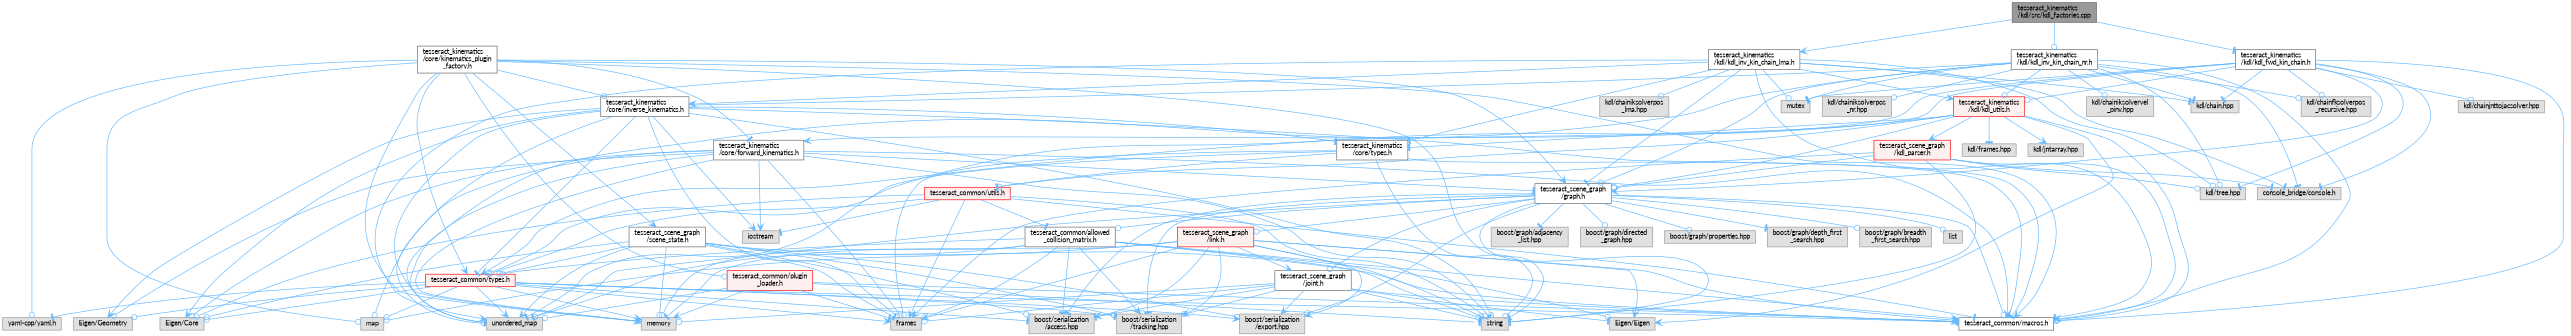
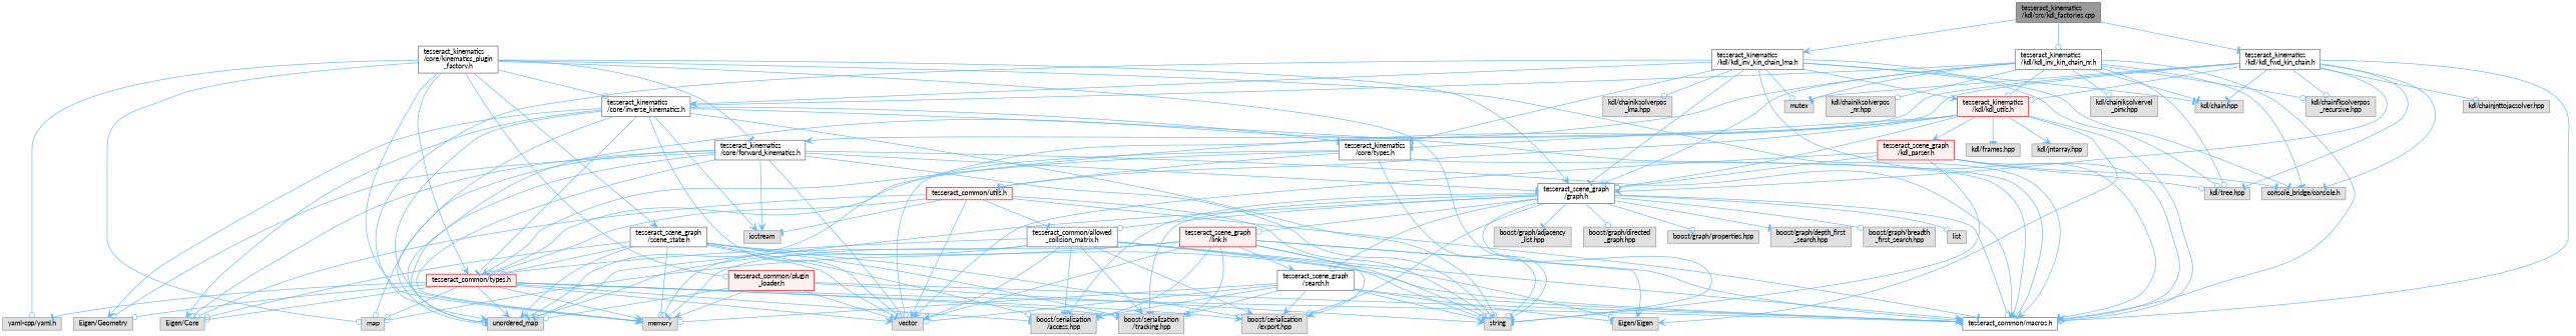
  digraph {
    fontname=Lato
    node [color=grey60 fillcolor="#E0E0E0" fontname=Lato fontsize=10 shape=box style=filled]
    edge [arrowhead=odot color=steelblue1 fontname=Lato fontsize=10 labelfontname=Helvetica labelfontsize=10 style=solid]
    n1 [color=gray40 fillcolor=grey60 fontcolor=black height=0.2 label="tesseract_kinematics\l/kdl/src/kdl_factories.cpp" width=0.4]
    n2 [color=grey40 fillcolor=white height=0.2 label="tesseract_kinematics\l/kdl/kdl_fwd_kin_chain.h" width=0.4]
    n3 [color=grey40 fillcolor=white height=0.2 label="tesseract_kinematics\l/kdl/kdl_inv_kin_chain_lma.h" width=0.4]
    n4 [color=grey40 fillcolor=white height=0.2 label="tesseract_kinematics\l/kdl/kdl_inv_kin_chain_nr.h" width=0.4]
    n5 [color=grey40 fillcolor=white height=0.2 label="tesseract_common/macros.h" width=0.4]
    n6 [color=grey40 fillcolor=white height=0.2 label="tesseract_kinematics\l/core/forward_kinematics.h" width=0.4]
    n7 [color=grey40 fillcolor=white height=0.2 label="tesseract_scene_graph\l/graph.h" width=0.4]
    n8 [height=0.2 label=unordered_map width=0.4]
    n9 [height=0.2 label="kdl/tree.hpp" width=0.4]
    n10 [height=0.2 label="kdl/chain.hpp" width=0.4]
    n11 [height=0.2 label="kdl/chainfksolverpos\l_recursive.hpp" width=0.4]
    n12 [height=0.2 label="kdl/chainjnttojacsolver.hpp" width=0.4]
    n13 [height=0.2 label="console_bridge/console.h" width=0.4]
    n14 [height=0.2 label=mutex width=0.4]
    n15 [color=red fillcolor="#FFF0F0" height=0.2 label="tesseract_kinematics\l/kdl/kdl_utils.h" width=0.4]
    n16 [color=grey40 fillcolor=white height=0.2 label="tesseract_kinematics\l/core/inverse_kinematics.h" width=0.4]
    n17 [color=grey40 fillcolor=white height=0.2 label="tesseract_kinematics\l/core/types.h" width=0.4]
    n18 [height=0.2 label="kdl/chainiksolverpos\l_lma.hpp" width=0.4]
    n19 [height=0.2 label="kdl/chainiksolverpos\l_nr.hpp" width=0.4]
    n20 [height=0.2 label="kdl/chainiksolvervel\l_pinv.hpp" width=0.4]
    n21 [color=grey40 fillcolor=white height=0.2 label="tesseract_kinematics\l/core/kinematics_plugin\l_factory.h" width=0.4]
    n22 [height=0.2 label=string width=0.4]
    n23 [height=0.2 label=memory width=0.4]
    n24 [height=0.2 label=map width=0.4]
    n25 [height=0.2 label="yaml-cpp/yaml.h" width=0.4]
    n26 [color=red fillcolor="#FFF0F0" height=0.2 label="tesseract_common/types.h" width=0.4]
    n27 [color=grey40 fillcolor=white height=0.2 label="tesseract_scene_graph\l/scene_state.h" width=0.4]
    n28 [color=red fillcolor="#FFF0F0" height=0.2 label="tesseract_common/plugin\l_loader.h" width=0.4]
-   n29 [height=0.2 label=frames width=0.4]
+   n29 [height=0.2 label=vector width=0.4]
    n30 [height=0.2 label="Eigen/Core" width=0.4]
    n31 [height=0.2 label="Eigen/Geometry" width=0.4]
    n32 [height=0.2 label=iostream width=0.4]
    n33 [height=0.2 label="boost/serialization\l/access.hpp" width=0.4]
    n34 [height=0.2 label="boost/serialization\l/export.hpp" width=0.4]
    n35 [height=0.2 label="boost/serialization\l/tracking.hpp" width=0.4]
    n36 [color=grey40 fillcolor=white height=0.2 label="tesseract_common/allowed\l_collision_matrix.h" width=0.4]
    n37 [height=0.2 label="boost/graph/adjacency\l_list.hpp" width=0.4]
    n38 [height=0.2 label="boost/graph/directed\l_graph.hpp" width=0.4]
    n39 [height=0.2 label="boost/graph/properties.hpp" width=0.4]
    n40 [height=0.2 label="boost/graph/depth_first\l_search.hpp" width=0.4]
    n41 [height=0.2 label="boost/graph/breadth\l_first_search.hpp" width=0.4]
    n42 [height=0.2 label=list width=0.4]
    n43 [color=red fillcolor="#FFF0F0" height=0.2 label="tesseract_scene_graph\l/link.h" width=0.4]
-   n44 [color=grey40 fillcolor=white height=0.2 label="tesseract_scene_graph\l/joint.h" width=0.4]
+   n44 [color=grey40 fillcolor=white height=0.2 label="tesseract_scene_graph\l/search.h" width=0.4]
    n45 [color=red fillcolor="#FFF0F0" height=0.2 label="tesseract_common/utils.h" width=0.4]
    n46 [height=0.2 label="Eigen/Eigen" width=0.4]
    n47 [height=0.2 label="kdl/frames.hpp" width=0.4]
    n48 [height=0.2 label="kdl/jntarray.hpp" width=0.4]
    n49 [color=red fillcolor="#FFF0F0" height=0.2 label="tesseract_scene_graph\l/kdl_parser.h" width=0.4]
    n1 -> n2 [arrowhead=tee]
    n1 -> n3 [arrowhead=vee]
    n1 -> n4
    n2 -> n5
    n2 -> n6 [arrowhead=vee]
    n2 -> n7 [arrowhead=vee]
    n2 -> n8 [arrowhead=tee]
    n2 -> n9 [arrowhead=tee]
    n2 -> n10 [arrowhead=tee]
    n2 -> n11
    n2 -> n12
    n2 -> n13 [arrowhead=tee]
    n2 -> n14 [arrowhead=tee]
    n2 -> n15
    n3 -> n5 [arrowhead=tee]
    n3 -> n7 [arrowhead=tee]
    n3 -> n8 [arrowhead=vee]
    n3 -> n9
    n3 -> n10 [arrowhead=tee]
    n3 -> n13 [arrowhead=tee]
    n3 -> n14
    n3 -> n15 [arrowhead=vee]
    n3 -> n16 [arrowhead=vee]
    n3 -> n17 [arrowhead=tee]
    n3 -> n18
    n4 -> n5 [arrowhead=vee]
    n4 -> n7
    n4 -> n8 [arrowhead=tee]
    n4 -> n9
    n4 -> n10 [arrowhead=tee]
    n4 -> n11
    n4 -> n13 [arrowhead=tee]
    n4 -> n14 [arrowhead=tee]
    n4 -> n15
    n4 -> n16
    n4 -> n19
    n4 -> n20
    n6 -> n5 [arrowhead=vee]
    n6 -> n7 [arrowhead=tee]
    n6 -> n8 [arrowhead=tee]
    n6 -> n22 [arrowhead=tee]
    n6 -> n23
    n6 -> n24
    n6 -> n29
    n6 -> n30
    n6 -> n31
    n6 -> n32 [arrowhead=vee]
    n7 -> n5
    n7 -> n8 [arrowhead=tee]
    n7 -> n22 [arrowhead=tee]
    n7 -> n33 [arrowhead=tee]
    n7 -> n34
    n7 -> n35 [arrowhead=tee]
    n7 -> n36
    n7 -> n37 [arrowhead=tee]
    n7 -> n38
    n7 -> n39
    n7 -> n40 [arrowhead=tee]
    n7 -> n41
    n7 -> n42
    n7 -> n43
    n7 -> n44
    n15 -> n5
    n15 -> n7
    n15 -> n17 [arrowhead=tee]
    n15 -> n26 [arrowhead=vee]
    n15 -> n45 [arrowhead=tee]
    n15 -> n46 [arrowhead=vee]
    n15 -> n47 [arrowhead=tee]
    n15 -> n48 [arrowhead=vee]
    n15 -> n49 [arrowhead=vee]
    n16 -> n5 [arrowhead=tee]
    n16 -> n8
    n16 -> n17 [arrowhead=tee]
    n16 -> n22
    n16 -> n23 [arrowhead=vee]
    n16 -> n26 [arrowhead=tee]
    n16 -> n29
    n16 -> n30 [arrowhead=vee]
    n16 -> n31 [arrowhead=vee]
    n16 -> n32 [arrowhead=vee]
    n17 -> n5 [arrowhead=tee]
    n17 -> n22
    n17 -> n26
    n17 -> n29
    n17 -> n45
    n21 -> n5 [arrowhead=vee]
    n21 -> n6 [arrowhead=tee]
    n21 -> n7 [arrowhead=vee]
    n21 -> n16
    n21 -> n22 [arrowhead=tee]
    n21 -> n23 [arrowhead=vee]
    n21 -> n24
    n21 -> n25
    n21 -> n26 [arrowhead=vee]
    n21 -> n27 [arrowhead=vee]
    n21 -> n28
    n26 -> n5 [arrowhead=tee]
    n26 -> n8 [arrowhead=vee]
    n26 -> n23 [arrowhead=vee]
    n26 -> n24
    n26 -> n25 [arrowhead=tee]
    n26 -> n29 [arrowhead=vee]
    n26 -> n30
    n26 -> n31
    n26 -> n33 [arrowhead=tee]
    n26 -> n34 [arrowhead=vee]
    n26 -> n35 [arrowhead=tee]
    n27 -> n5 [arrowhead=tee]
    n27 -> n8 [arrowhead=vee]
    n27 -> n23
    n27 -> n26
    n27 -> n29 [arrowhead=tee]
    n27 -> n30
    n27 -> n33
    n27 -> n34
    n27 -> n35
    n28 -> n5
    n28 -> n8
-   n28 -> n22 [arrowhead=tee]
+   n28 -> n22 [arrowhead=vee]
    n28 -> n23 [arrowhead=vee]
    n28 -> n29 [arrowhead=tee]
    n36 -> n5 [arrowhead=vee]
    n36 -> n8
    n36 -> n22
    n36 -> n23
    n36 -> n26
    n36 -> n29
    n36 -> n33 [arrowhead=tee]
+   n36 -> n34 [arrowhead=vee]
    n36 -> n35 [arrowhead=vee]
    n36 -> n46
    n43 -> n5 [arrowhead=vee]
    n43 -> n22
    n43 -> n23 [arrowhead=tee]
    n43 -> n24
    n43 -> n29 [arrowhead=vee]
    n43 -> n33 [arrowhead=tee]
    n43 -> n34 [arrowhead=vee]
    n43 -> n35
    n43 -> n44 [arrowhead=vee]
    n43 -> n46 [arrowhead=vee]
    n44 -> n5 [arrowhead=vee]
    n44 -> n22 [arrowhead=tee]
    n44 -> n23
    n44 -> n29
    n44 -> n33 [arrowhead=vee]
    n44 -> n34 [arrowhead=vee]
    n44 -> n35 [arrowhead=vee]
    n44 -> n46 [arrowhead=tee]
    n45 -> n5 [arrowhead=tee]
    n45 -> n22
    n45 -> n26
    n45 -> n29 [arrowhead=vee]
    n45 -> n30
    n45 -> n32 [arrowhead=tee]
    n45 -> n36 [arrowhead=tee]
    n49 -> n5
    n49 -> n7
    n49 -> n9
    n49 -> n13 [arrowhead=tee]
    n49 -> n22 [arrowhead=tee]
    n49 -> n29 [arrowhead=vee]
  }
